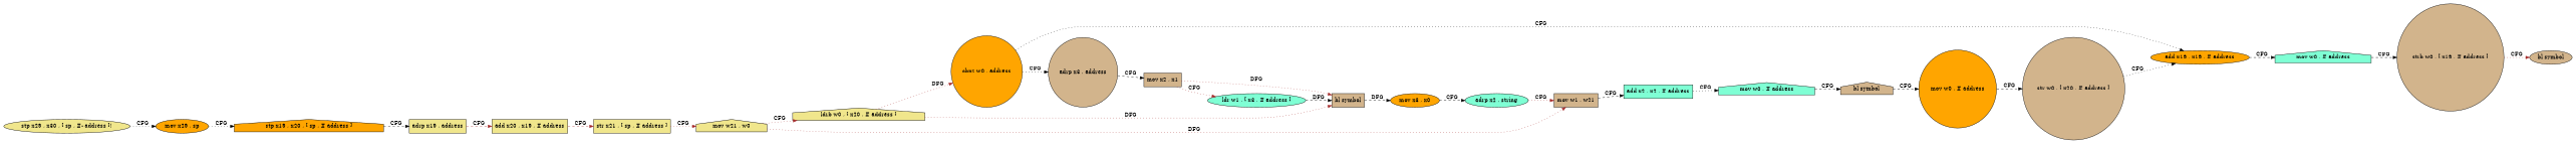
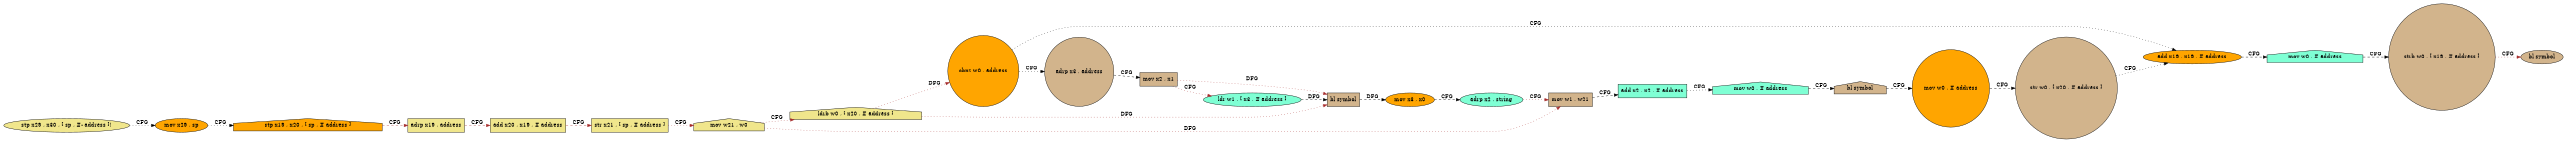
  digraph {
    rankdir=LR
    node [fillcolor=tan shape=ellipse style=filled]
    edge [color=black style=dotted]
    n1 [fillcolor=khaki label="stp x29 , x30 , [ sp , #- address ]!"]
    n2 [fillcolor=orange label="mov x29 , sp"]
    n3 [fillcolor=orange label="stp x19 , x20 , [ sp , # address ]" shape=house]
    n4 [fillcolor=khaki label="adrp x19 , address" shape=box]
    n5 [fillcolor=khaki label="add x20 , x19 , # address" shape=box]
    n6 [fillcolor=khaki label="str x21 , [ sp , # address ]" shape=box]
    n7 [fillcolor=khaki label="mov w21 , w0" shape=house]
    n8 [fillcolor=khaki label="ldrb w0 , [ x20 , # address ]" shape=house]
    n9 [label="mov w1 , w21" shape=box]
    n10 [fillcolor=orange label="cbnz w0 , address" shape=circle]
    n11 [label="bl symbol" shape=box]
    n12 [fillcolor=aquamarine label="add x2 , x2 , # address" shape=box]
    n13 [fillcolor=orange label="add x19 , x19 , # address"]
    n14 [label="adrp x3 , address" shape=circle]
    n15 [fillcolor=orange label="mov x3 , x0"]
    n16 [fillcolor=aquamarine label="mov w0 , # address" shape=house]
    n17 [label="mov x2 , x1" shape=box]
    n18 [label="strb w0 , [ x19 , # address ]" shape=circle]
    n19 [fillcolor=aquamarine label="ldr w1 , [ x3 , # address ]"]
    n20 [label="bl symbol"]
    n21 [fillcolor=aquamarine label="adrp x2 , string"]
    n22 [fillcolor=aquamarine label="mov w0 , # address" shape=house]
    n23 [label="bl symbol" shape=house]
    n24 [fillcolor=orange label="mov w0 , # address" shape=circle]
    n25 [label="str w0 , [ x20 , # address ]" shape=circle]
    n1 -> n2 [label=CFG]
    n2 -> n3 [label=CFG]
-   n3 -> n4 [label=CFG style=dashed]
+   n3 -> n4 [color=brown label=CFG style=dashed]
    n4 -> n5 [color=brown label=CFG style=dashed]
    n5 -> n6 [color=brown label=CFG style=dashed]
    n6 -> n7 [color=brown label=CFG]
    n7 -> n8 [color=brown label=CFG]
    n7 -> n9 [color=brown label=DFG]
    n8 -> n10 [color=brown label=DFG]
    n8 -> n11 [color=brown label=DFG]
    n9 -> n12 [label=CFG style=dashed]
    n10 -> n13 [label=CFG]
    n10 -> n14 [label=CFG]
    n11 -> n15 [label=DFG style=dashed]
    n12 -> n22 [label=CFG]
    n13 -> n16 [label=CFG style=dashed]
    n14 -> n17 [label=CFG style=dashed]
    n15 -> n21 [label=CFG style=dashed]
    n16 -> n18 [label=CFG style=dashed]
    n17 -> n11 [color=brown label=DFG]
    n17 -> n19 [color=brown label=CFG]
    n18 -> n20 [color=brown label=CFG]
    n19 -> n11 [label=DFG style=dashed]
    n21 -> n9 [color=brown label=CFG]
    n22 -> n23 [label=CFG style=dashed]
    n23 -> n24 [label=CFG style=dashed]
    n24 -> n25 [label=CFG style=dashed]
    n25 -> n13 [label=CFG]
  }
